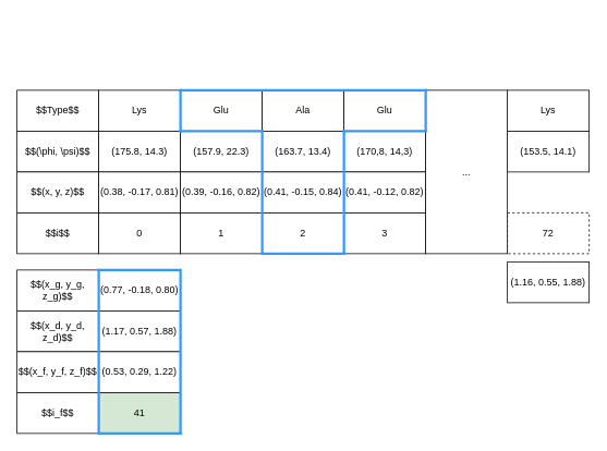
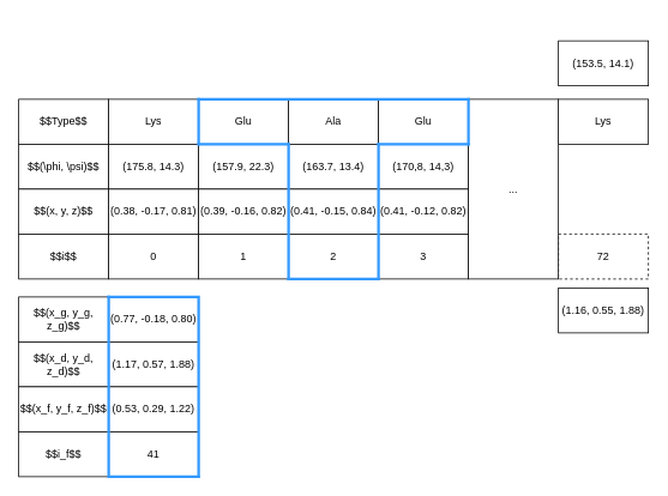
  <mxCell id="0" />
  <mxCell id="1" parent="0" />
  <mxCell id="2" value="$$Type$$" style="rounded=0;whiteSpace=wrap;html=1;" vertex="1" parent="1"><mxGeometry x="20" y="110" width="100" height="50" as="geometry" /></mxCell>
  <mxCell id="3" value="$$(\phi, \psi)$$" style="rounded=0;whiteSpace=wrap;html=1;" vertex="1" parent="1"><mxGeometry x="20" y="160" width="100" height="50" as="geometry" /></mxCell>
  <mxCell id="4" value="$$(x, y, z)$$" style="rounded=0;whiteSpace=wrap;html=1;" vertex="1" parent="1"><mxGeometry x="20" y="210" width="100" height="50" as="geometry" /></mxCell>
  <mxCell id="5" value="&lt;div&gt;$$i$$&lt;/div&gt;" style="rounded=0;whiteSpace=wrap;html=1;" vertex="1" parent="1"><mxGeometry x="20" y="260" width="100" height="50" as="geometry" /></mxCell>
  <mxCell id="6" value="&lt;div&gt;$$(x_g, y_g, z_g)$$&lt;/div&gt;" style="rounded=0;whiteSpace=wrap;html=1;" vertex="1" parent="1"><mxGeometry x="20" y="330" width="100" height="50" as="geometry" /></mxCell>
  <mxCell id="7" value="$$(x_d, y_d, z_d)$$" style="rounded=0;whiteSpace=wrap;html=1;" vertex="1" parent="1"><mxGeometry x="20" y="380" width="100" height="50" as="geometry" /></mxCell>
  <mxCell id="8" value="$$(x_f, y_f, z_f)$$" style="rounded=0;whiteSpace=wrap;html=1;" vertex="1" parent="1"><mxGeometry x="20" y="430" width="100" height="50" as="geometry" /></mxCell>
  <mxCell id="9" value="&lt;div&gt;$$i_f$$&lt;/div&gt;" style="rounded=0;whiteSpace=wrap;html=1;" vertex="1" parent="1"><mxGeometry x="20" y="480" width="100" height="50" as="geometry" /></mxCell>
  <mxCell id="10" value="Lys" style="rounded=0;whiteSpace=wrap;html=1;" vertex="1" parent="1"><mxGeometry x="120" y="110" width="100" height="50" as="geometry" /></mxCell>
  <mxCell id="11" value="(175.8, 14.3)" style="rounded=0;whiteSpace=wrap;html=1;" vertex="1" parent="1"><mxGeometry x="120" y="160" width="100" height="50" as="geometry" /></mxCell>
  <mxCell id="12" value="(0.38, -0.17, 0.81)" style="rounded=0;whiteSpace=wrap;html=1;" vertex="1" parent="1"><mxGeometry x="120" y="210" width="100" height="50" as="geometry" /></mxCell>
  <mxCell id="13" value="0" style="rounded=0;whiteSpace=wrap;html=1;" vertex="1" parent="1"><mxGeometry x="120" y="260" width="100" height="50" as="geometry" /></mxCell>
  <mxCell id="14" value="Glu" style="rounded=0;whiteSpace=wrap;html=1;" vertex="1" parent="1"><mxGeometry x="220" y="110" width="100" height="50" as="geometry" /></mxCell>
  <mxCell id="15" value="(157.9, 22.3)" style="rounded=0;whiteSpace=wrap;html=1;" vertex="1" parent="1"><mxGeometry x="220" y="160" width="100" height="50" as="geometry" /></mxCell>
  <mxCell id="16" value="(0.39, -0.16, 0.82)" style="rounded=0;whiteSpace=wrap;html=1;" vertex="1" parent="1"><mxGeometry x="220" y="210" width="100" height="50" as="geometry" /></mxCell>
  <mxCell id="17" value="1" style="rounded=0;whiteSpace=wrap;html=1;" vertex="1" parent="1"><mxGeometry x="220" y="260" width="100" height="50" as="geometry" /></mxCell>
  <mxCell id="18" value="Ala" style="rounded=0;whiteSpace=wrap;html=1;" vertex="1" parent="1"><mxGeometry x="320" y="110" width="100" height="50" as="geometry" /></mxCell>
  <mxCell id="19" value="(163.7, 13.4)" style="rounded=0;whiteSpace=wrap;html=1;" vertex="1" parent="1"><mxGeometry x="320" y="160" width="100" height="50" as="geometry" /></mxCell>
  <mxCell id="20" value="(0.41, -0.15, 0.84)" style="rounded=0;whiteSpace=wrap;html=1;" vertex="1" parent="1"><mxGeometry x="320" y="210" width="100" height="50" as="geometry" /></mxCell>
  <mxCell id="21" value="2" style="rounded=0;whiteSpace=wrap;html=1;" vertex="1" parent="1"><mxGeometry x="320" y="260" width="100" height="50" as="geometry" /></mxCell>
  <mxCell id="22" value="Glu" style="rounded=0;whiteSpace=wrap;html=1;" vertex="1" parent="1"><mxGeometry x="420" y="110" width="100" height="50" as="geometry" /></mxCell>
  <mxCell id="23" value="(170,8, 14,3)" style="rounded=0;whiteSpace=wrap;html=1;" vertex="1" parent="1"><mxGeometry x="420" y="160" width="100" height="50" as="geometry" /></mxCell>
  <mxCell id="24" value="(0.41, -0.12, 0.82)" style="rounded=0;whiteSpace=wrap;html=1;" vertex="1" parent="1"><mxGeometry x="420" y="210" width="100" height="50" as="geometry" /></mxCell>
  <mxCell id="25" value="3" style="rounded=0;whiteSpace=wrap;html=1;" vertex="1" parent="1"><mxGeometry x="420" y="260" width="100" height="50" as="geometry" /></mxCell>
  <mxCell id="26" value="&lt;div&gt;(0.77, -0.18, 0.80)&lt;/div&gt;" style="rounded=0;whiteSpace=wrap;html=1;" vertex="1" parent="1"><mxGeometry x="120" y="330" width="100" height="50" as="geometry" /></mxCell>
  <mxCell id="27" value="&lt;div&gt;(1.17, 0.57, 1.88)&lt;/div&gt;" style="rounded=0;whiteSpace=wrap;html=1;" vertex="1" parent="1"><mxGeometry x="120" y="380" width="100" height="50" as="geometry" /></mxCell>
  <mxCell id="28" value="(0.53, 0.29, 1.22)" style="rounded=0;whiteSpace=wrap;html=1;" vertex="1" parent="1"><mxGeometry x="120" y="430" width="100" height="50" as="geometry" /></mxCell>
- <mxCell id="29" value="41" style="rounded=0;whiteSpace=wrap;html=1;fillColor=#d5e8d4;" vertex="1" parent="1"><mxGeometry x="120" y="480" width="100" height="50" as="geometry" /></mxCell>
+ <mxCell id="29" value="41" style="rounded=0;whiteSpace=wrap;html=1;" vertex="1" parent="1"><mxGeometry x="120" y="480" width="100" height="50" as="geometry" /></mxCell>
  <mxCell id="30" value="Lys" style="rounded=0;whiteSpace=wrap;html=1;" vertex="1" parent="1"><mxGeometry x="620" y="110" width="100" height="50" as="geometry" /></mxCell>
- <mxCell id="31" value="(153.5, 14.1)" style="rounded=0;whiteSpace=wrap;html=1;" vertex="1" parent="1"><mxGeometry x="620" y="160" width="100" height="50" as="geometry" /></mxCell>
+ <mxCell id="31" value="(153.5, 14.1)" style="rounded=0;whiteSpace=wrap;html=1;" vertex="1" parent="1"><mxGeometry x="620" y="45" width="100" height="50" as="geometry" /></mxCell>
  <mxCell id="32" value="&lt;div&gt;(1.16, 0.55, 1.88)&lt;/div&gt;" style="rounded=0;whiteSpace=wrap;html=1;" vertex="1" parent="1"><mxGeometry x="620" y="320" width="100" height="50" as="geometry" /></mxCell>
  <mxCell id="33" value="72" style="rounded=0;whiteSpace=wrap;html=1;dashed=1;" vertex="1" parent="1"><mxGeometry x="620" y="260" width="100" height="50" as="geometry" /></mxCell>
  <mxCell id="34" value="..." style="rounded=0;whiteSpace=wrap;html=1;" vertex="1" parent="1"><mxGeometry x="520" y="110" width="100" height="200" as="geometry" /></mxCell>
  <mxCell id="35" value="" style="shape=partialRectangle;whiteSpace=wrap;html=1;right=0;top=0;bottom=0;fillColor=none;routingCenterX=-0.5;strokeColor=#3399FF;strokeWidth=3;" vertex="1" parent="1"><mxGeometry x="220" y="110" width="120" height="50" as="geometry" /></mxCell>
  <mxCell id="36" value="" style="shape=partialRectangle;whiteSpace=wrap;html=1;right=0;top=0;bottom=0;fillColor=none;routingCenterX=-0.5;rotation=90;strokeWidth=3;strokeColor=#3399FF;" vertex="1" parent="1"><mxGeometry x="310" y="20" width="120" height="300" as="geometry" /></mxCell>
  <mxCell id="37" value="" style="shape=partialRectangle;whiteSpace=wrap;html=1;right=0;top=0;bottom=0;fillColor=none;routingCenterX=-0.5;rotation=-180;strokeWidth=3;strokeColor=#3399FF;" vertex="1" parent="1"><mxGeometry x="400" y="110" width="120" height="50" as="geometry" /></mxCell>
  <mxCell id="38" value="" style="shape=partialRectangle;whiteSpace=wrap;html=1;right=0;top=0;bottom=0;fillColor=none;routingCenterX=-0.5;rotation=-90;strokeWidth=3;strokeColor=#3399FF;" vertex="1" parent="1"><mxGeometry x="210" y="50" width="120" height="100" as="geometry" /></mxCell>
  <mxCell id="39" value="" style="shape=partialRectangle;whiteSpace=wrap;html=1;right=0;top=0;bottom=0;fillColor=none;routingCenterX=-0.5;rotation=-90;strokeWidth=3;strokeColor=#3399FF;" vertex="1" parent="1"><mxGeometry x="410" y="50" width="120" height="100" as="geometry" /></mxCell>
  <mxCell id="40" value="" style="shape=partialRectangle;whiteSpace=wrap;html=1;right=0;top=0;bottom=0;fillColor=none;routingCenterX=-0.5;rotation=0;strokeWidth=3;strokeColor=#3399FF;" vertex="1" parent="1"><mxGeometry x="320" y="160" width="120" height="150" as="geometry" /></mxCell>
  <mxCell id="41" value="" style="shape=partialRectangle;whiteSpace=wrap;html=1;right=0;top=0;bottom=0;fillColor=none;routingCenterX=-0.5;rotation=-90;strokeWidth=3;strokeColor=#3399FF;" vertex="1" parent="1"><mxGeometry x="310" y="200" width="120" height="100" as="geometry" /></mxCell>
  <mxCell id="42" value="" style="shape=partialRectangle;whiteSpace=wrap;html=1;right=0;top=0;bottom=0;fillColor=none;routingCenterX=-0.5;rotation=-180;strokeWidth=3;strokeColor=#3399FF;" vertex="1" parent="1"><mxGeometry x="300" y="160" width="120" height="150" as="geometry" /></mxCell>
  <mxCell id="43" value="" style="shape=partialRectangle;whiteSpace=wrap;html=1;top=0;left=0;fillColor=none;rotation=-90;strokeWidth=3;strokeColor=#3399FF;" vertex="1" parent="1"><mxGeometry x="70" y="380" width="200" height="100" as="geometry" /></mxCell>
  <mxCell id="44" value="" style="shape=partialRectangle;whiteSpace=wrap;html=1;bottom=0;right=0;fillColor=none;rotation=-90;strokeWidth=3;strokeColor=#3399FF;" vertex="1" parent="1"><mxGeometry x="70" y="380" width="200" height="100" as="geometry" /></mxCell>
